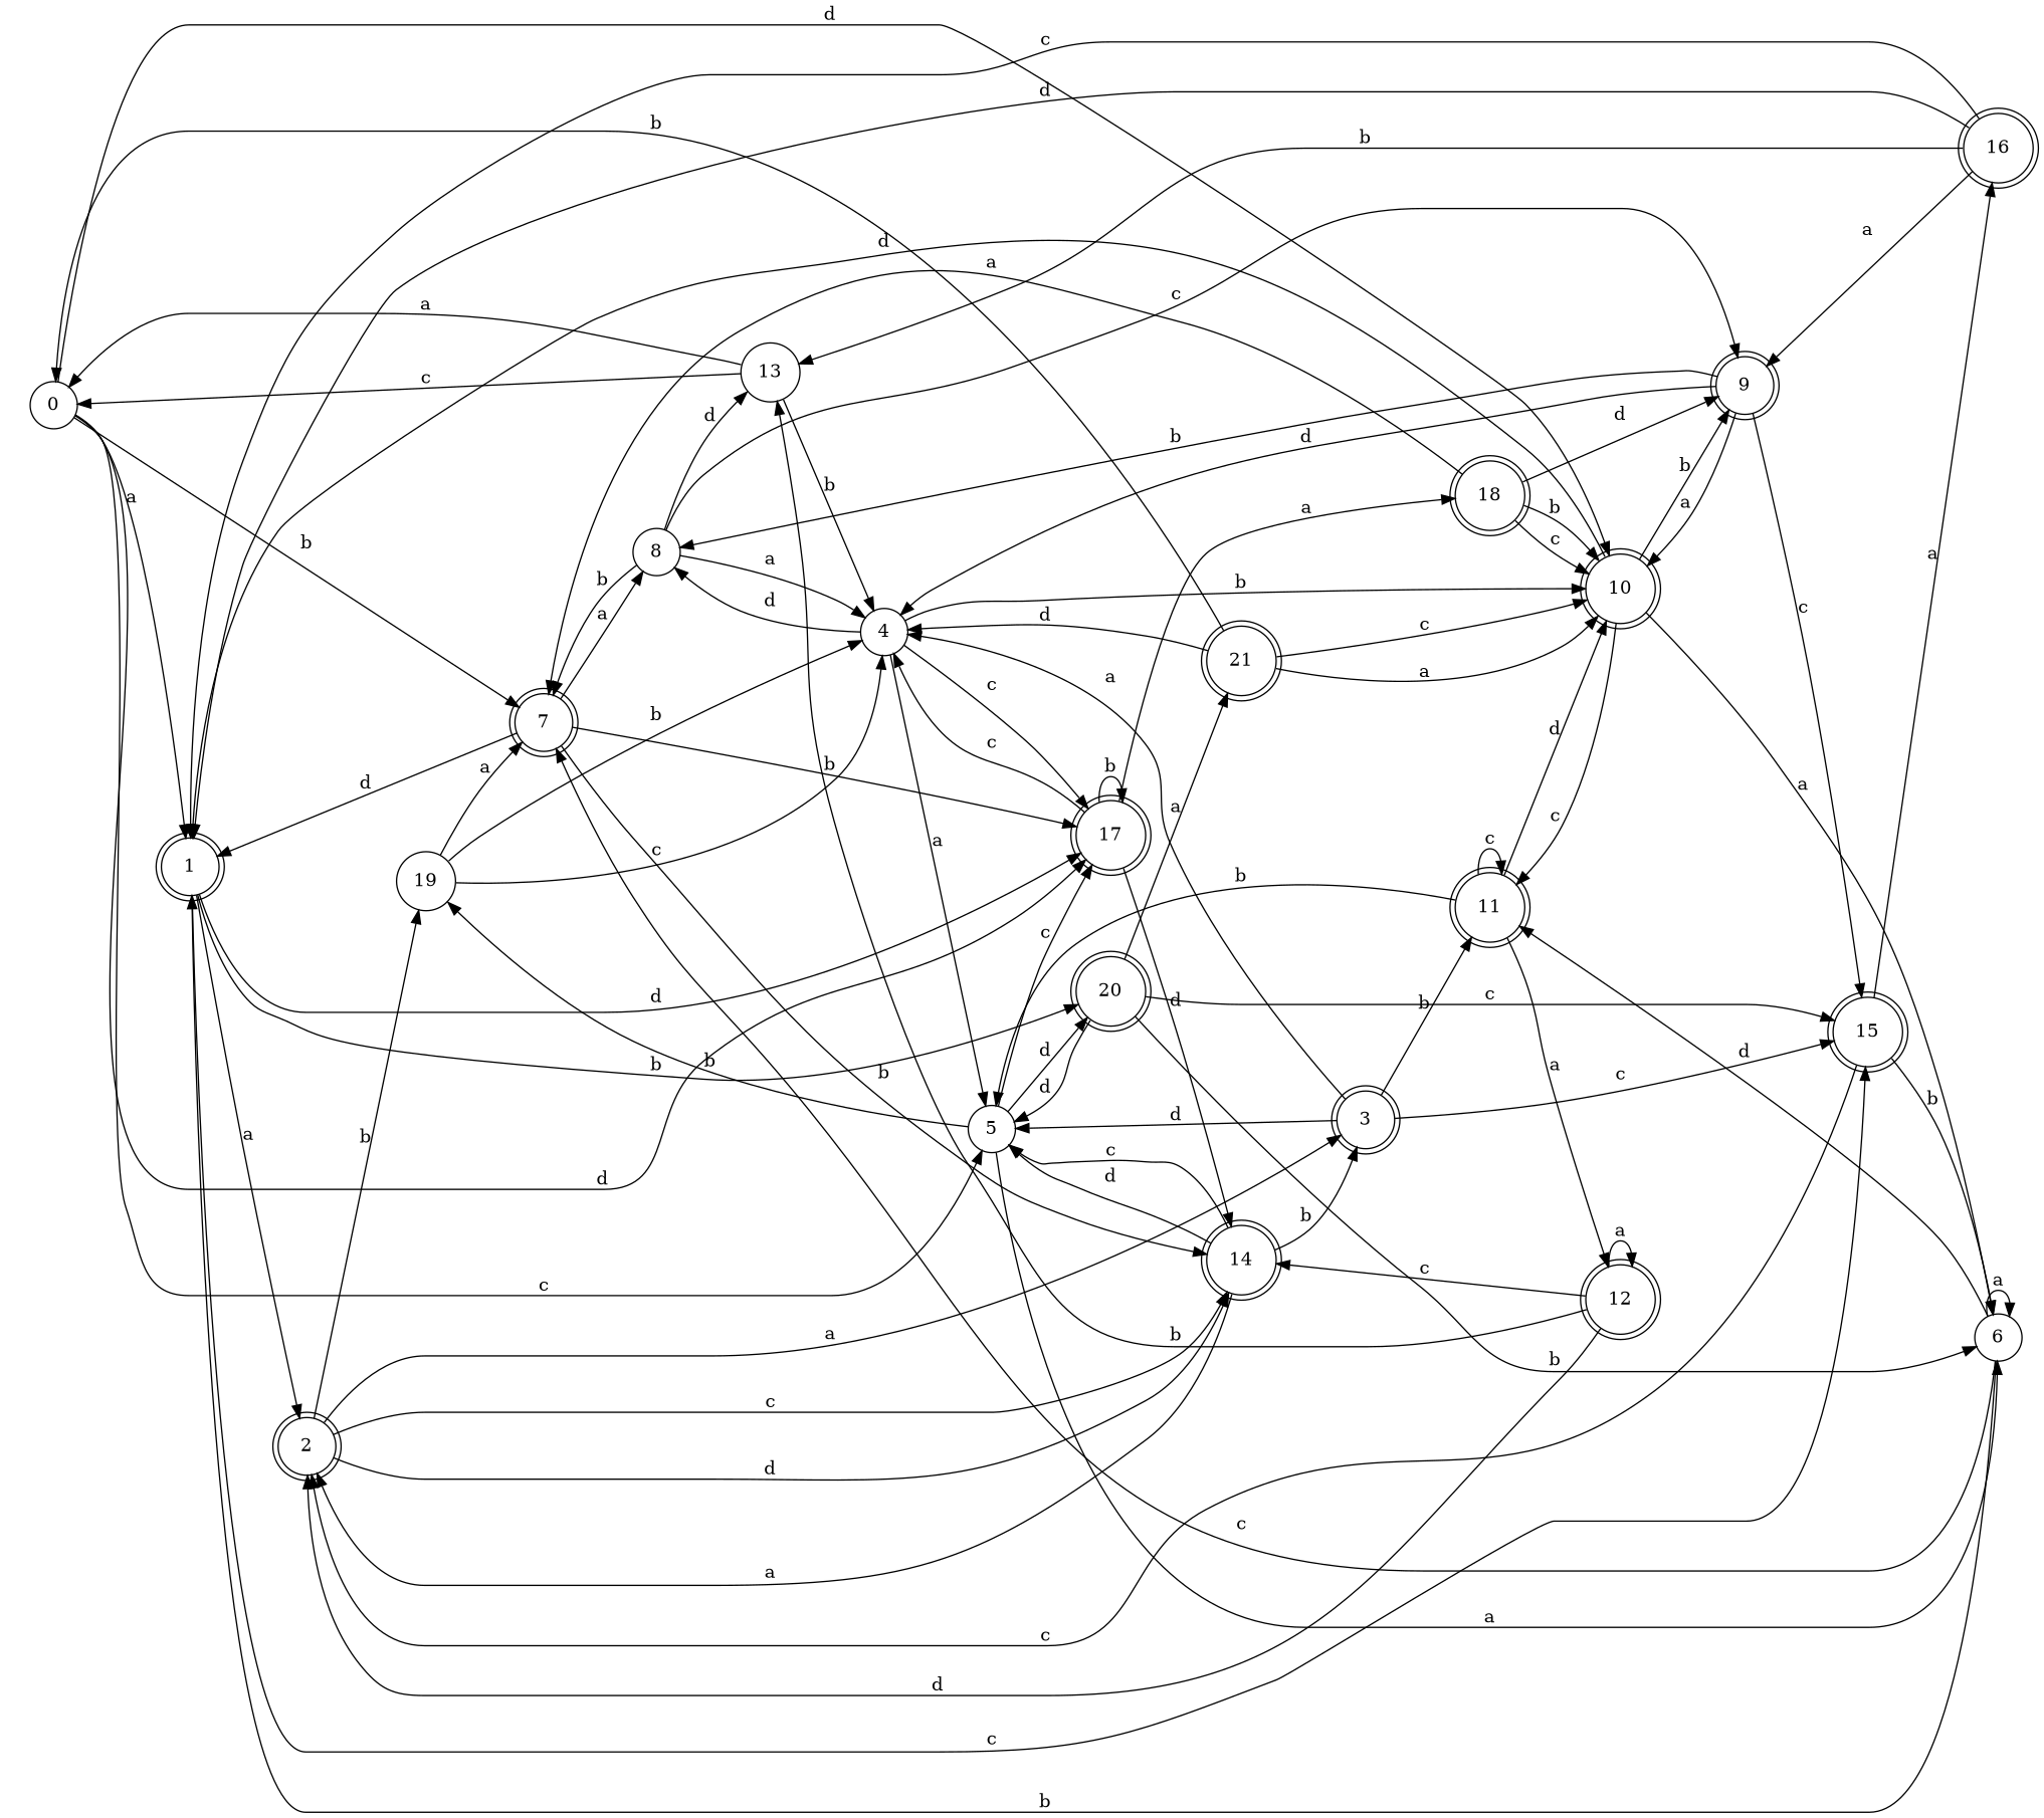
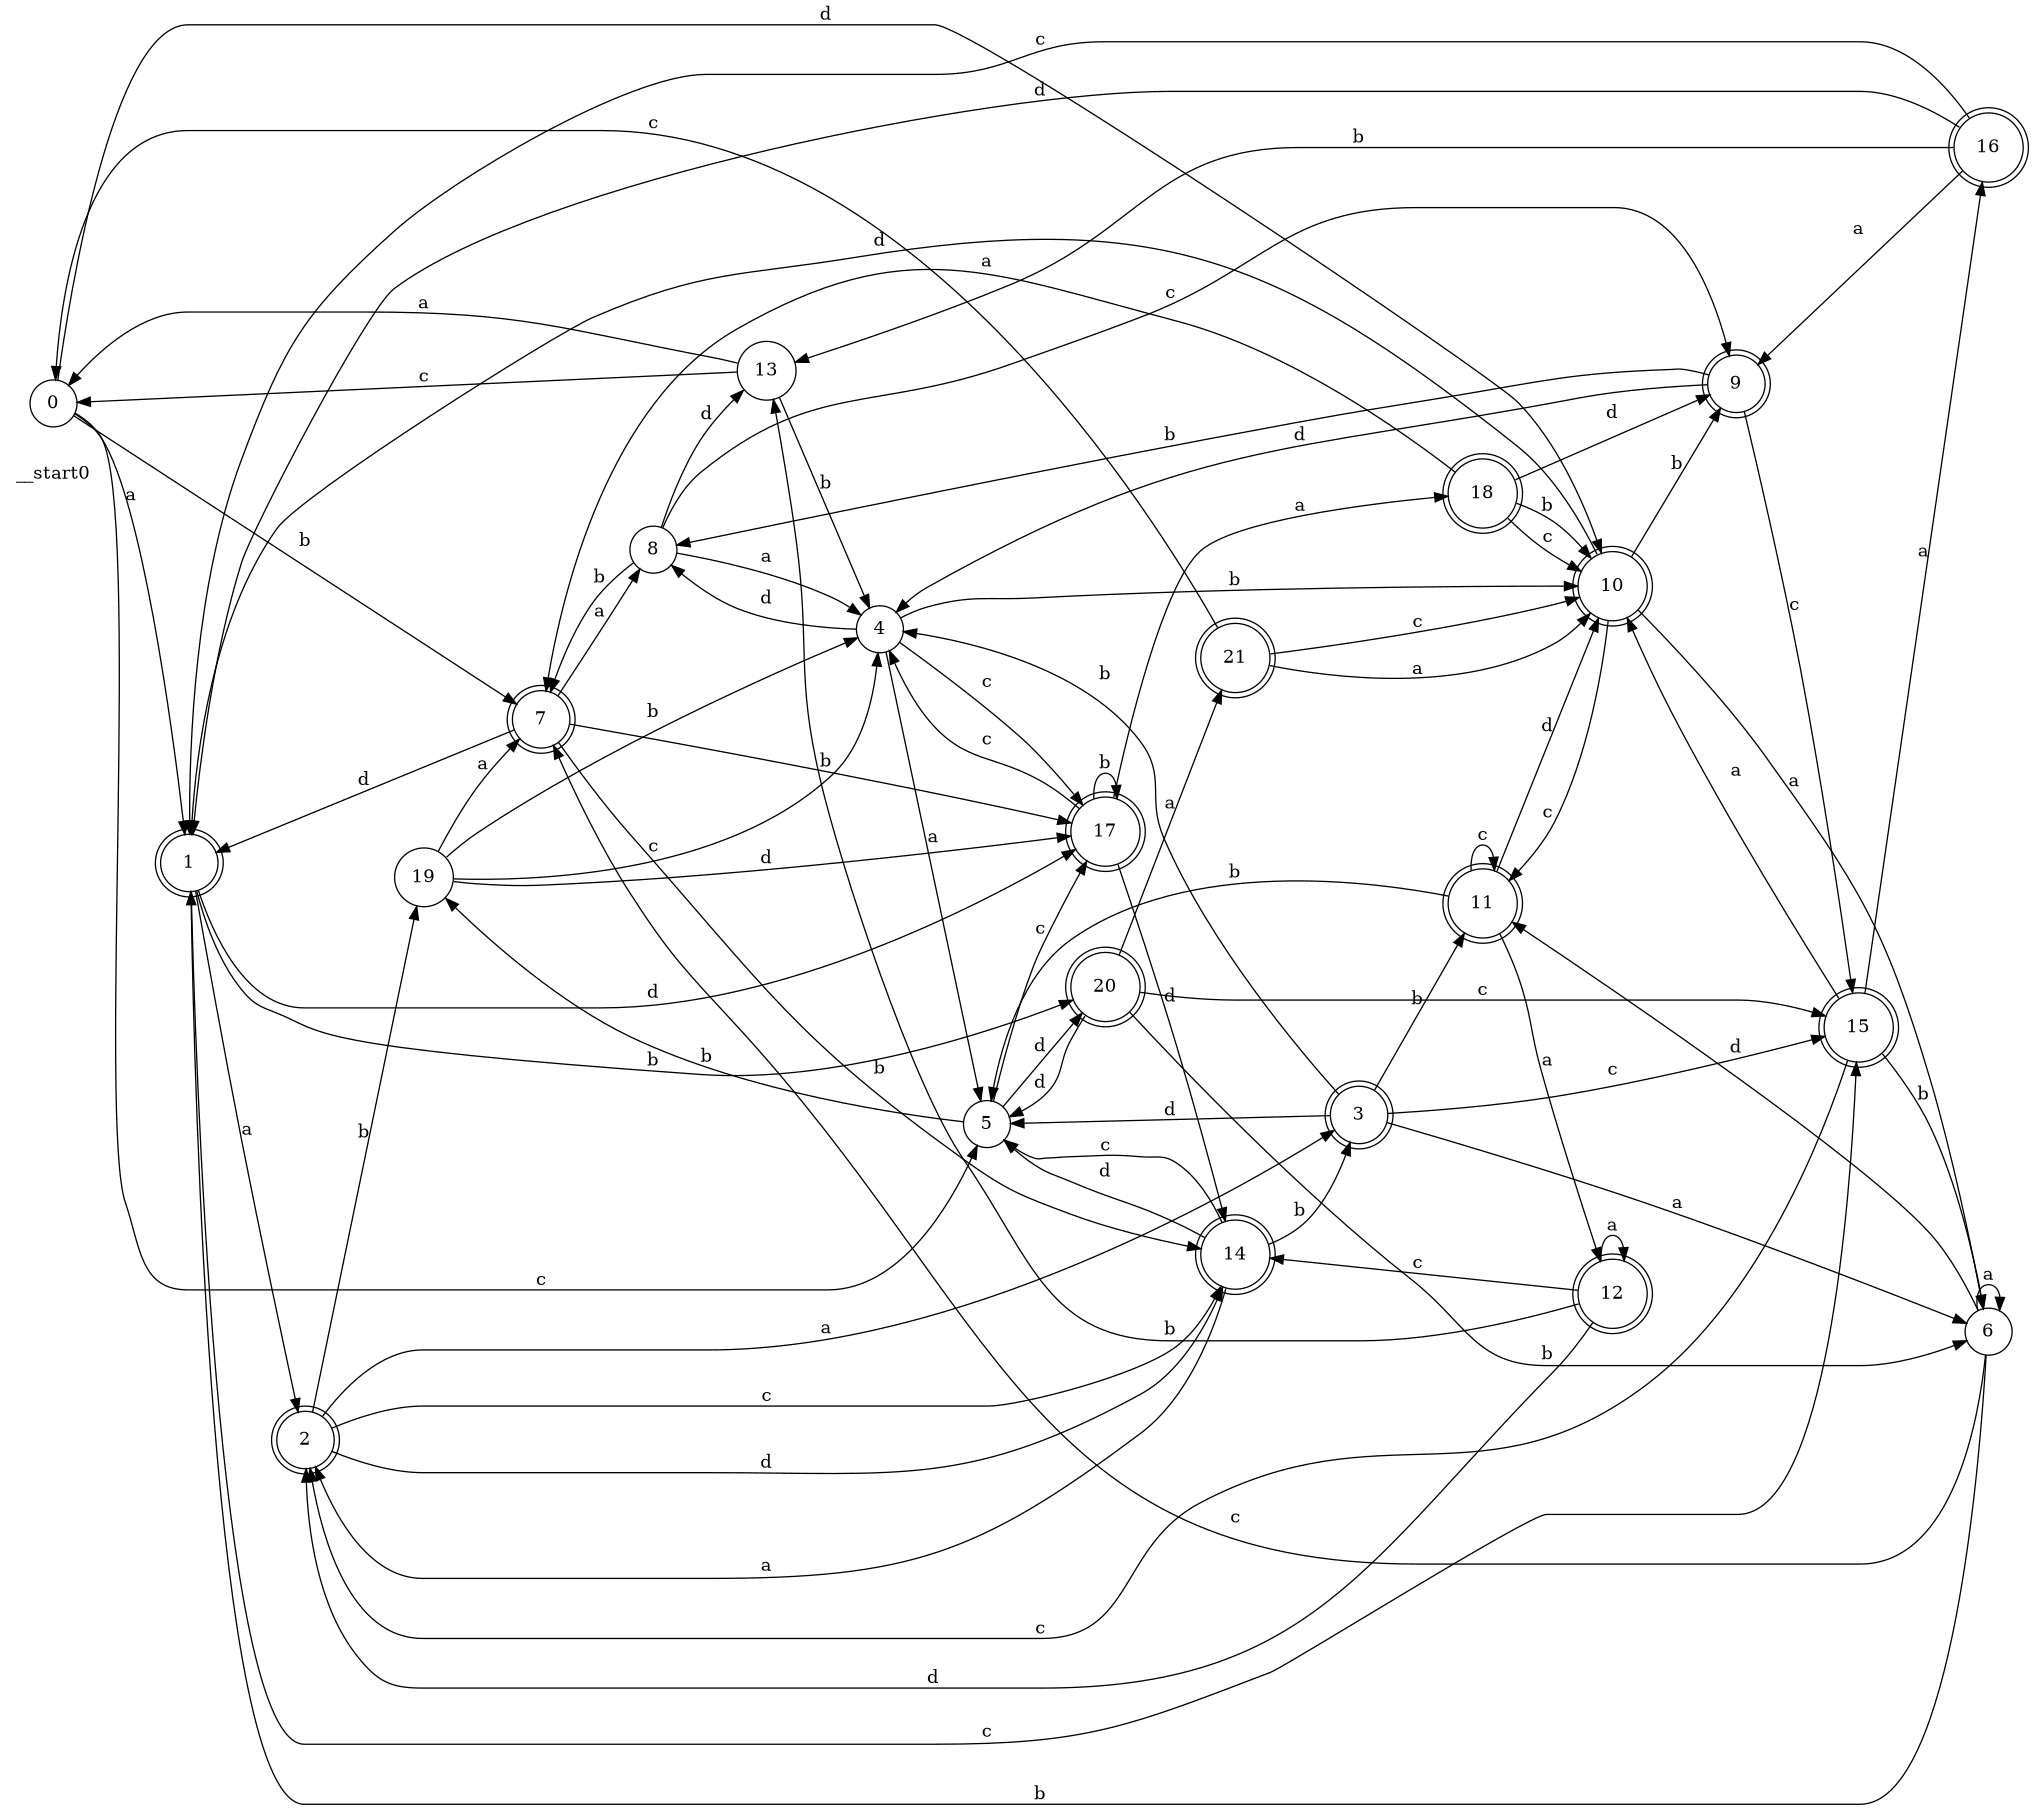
  digraph {
    rankdir=LR
    node [shape=doublecircle color=black fillcolor=white style="rounded,filled"]
+   __start0 [shape=none color="" fillcolor="" style=""]
    n2 [label=0 shape=circle style=filled]
    n3 [label=1]
    n4 [label=5 shape=circle style=filled]
    n5 [label=7]
    n6 [label=10]
    n7 [label=2]
    n8 [label=15]
    n9 [label=17]
    n10 [label=20]
    n11 [label=19 shape=circle style=filled]
    n12 [label=6 shape=circle style=filled]
    n13 [label=14]
    n14 [label=8 shape=circle style=filled]
    n15 [label=11]
    n16 [label=9]
    n17 [label=3]
    n18 [label=16]
    n19 [label=4 shape=circle style=filled]
    n20 [label=18]
    n21 [label=21]
    n22 [label=12]
    n23 [label=13 shape=circle style=filled]
    n2 -> n3 [label=a]
    n2 -> n4 [label=c]
    n2 -> n5 [label=b]
    n2 -> n6 [label=d]
    n3 -> n7 [label=a]
    n3 -> n8 [label=c]
    n3 -> n9 [label=d]
    n3 -> n10 [label=b]
    n4 -> n9 [label=c]
    n4 -> n10 [label=d]
    n4 -> n11 [label=b]
-   n4 -> n12 [label=a]
+   n17 -> n12 [label=a]
    n5 -> n3 [label=d]
    n5 -> n9 [label=b]
    n5 -> n13 [label=b]
    n5 -> n14 [label=a]
    n6 -> n3 [label=d]
    n6 -> n12 [label=a]
    n6 -> n15 [label=c]
    n6 -> n16 [label=b]
    n7 -> n11 [label=b]
    n7 -> n13 [label=c]
    n7 -> n13 [label=d]
    n7 -> n17 [label=a]
    n8 -> n7 [label=c]
    n8 -> n12 [label=b]
    n8 -> n18 [label=a]
    n9 -> n9 [label=b]
    n9 -> n13 [label=d]
    n9 -> n19 [label=c]
    n9 -> n20 [label=a]
    n10 -> n4 [label=d]
    n10 -> n8 [label=c]
    n10 -> n12 [label=b]
    n10 -> n21 [label=a]
    n11 -> n5 [label=a]
-   n2 -> n9 [label=d]
+   n11 -> n9 [label=d]
    n11 -> n19 [label=b]
    n11 -> n19 [label=c]
    n12 -> n3 [label=b]
    n12 -> n5 [label=c]
    n12 -> n12 [label=a]
    n12 -> n15 [label=d]
    n13 -> n4 [label=c]
    n13 -> n4 [label=d]
    n13 -> n7 [label=a]
    n13 -> n17 [label=b]
    n14 -> n5 [label=b]
    n14 -> n16 [label=c]
    n14 -> n19 [label=a]
    n14 -> n23 [label=d]
    n15 -> n4 [label=b]
    n15 -> n6 [label=d]
    n15 -> n15 [label=c]
    n15 -> n22 [label=a]
-   n16 -> n6 [label=a]
+   n8 -> n6 [label=a]
    n16 -> n8 [label=c]
    n16 -> n14 [label=b]
    n16 -> n19 [label=d]
    n17 -> n4 [label=d]
    n17 -> n8 [label=c]
    n17 -> n15 [label=b]
-   n17 -> n19 [label=a]
+   n17 -> n19 [label=b]
    n18 -> n3 [label=c]
    n18 -> n3 [label=d]
    n18 -> n16 [label=a]
    n18 -> n23 [label=b]
    n19 -> n4 [label=a]
    n19 -> n6 [label=b]
    n19 -> n9 [label=c]
    n19 -> n14 [label=d]
    n20 -> n5 [label=a]
    n20 -> n6 [label=b]
    n20 -> n6 [label=c]
    n20 -> n16 [label=d]
-   n21 -> n2 [label=b]
+   n21 -> n2 [label=c]
    n21 -> n6 [label=a]
    n21 -> n6 [label=c]
-   n21 -> n19 [label=d]
    n22 -> n7 [label=d]
    n22 -> n13 [label=c]
    n22 -> n22 [label=a]
    n22 -> n23 [label=b]
    n23 -> n2 [label=a]
    n23 -> n2 [label=c]
    n23 -> n19 [label=b]
  }
